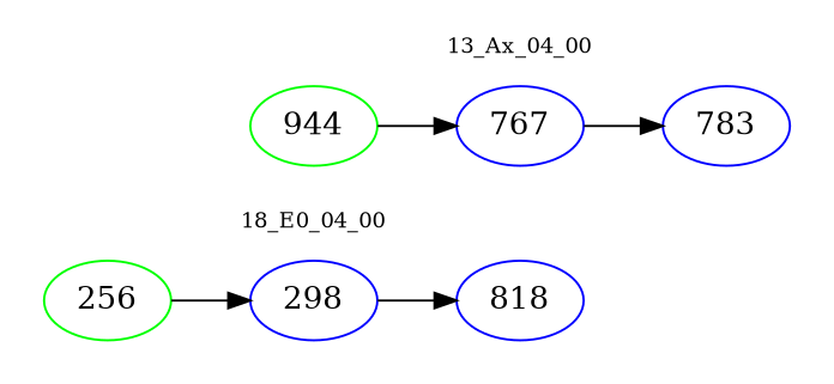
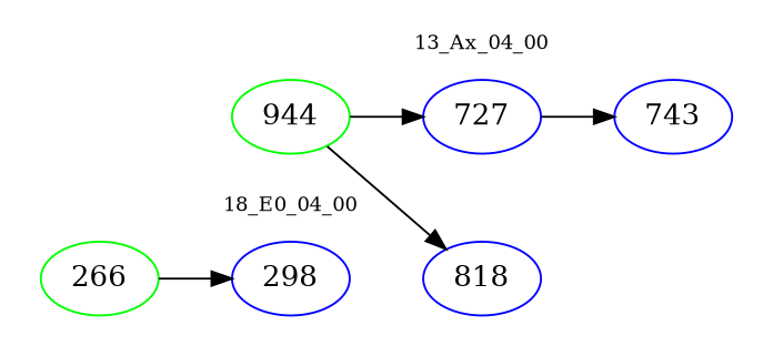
  digraph {
    rankdir=LR
    node [color=blue]
    edge [color=black]
    n1 [color=green label=944]
-   n2 [label=767]
-   n3 [label=783]
-   n4 [color=green label=256]
+   n2 [label=727]
+   n3 [label=743]
+   n4 [color=green label=266]
    n5 [label=298]
    n6 [label=818]
    subgraph cluster_1 {
      color=white
      fontsize=10
      label="13_Ax_04_00"
      n1
      n2
      n3
    }
    subgraph cluster_2 {
      color=white
      fontsize=10
      label="18_E0_04_00"
      n4
      n5
      n6
    }
    n1 -> n2
    n2 -> n3
    n4 -> n5
-   n5 -> n6
+   n1 -> n6
  }
